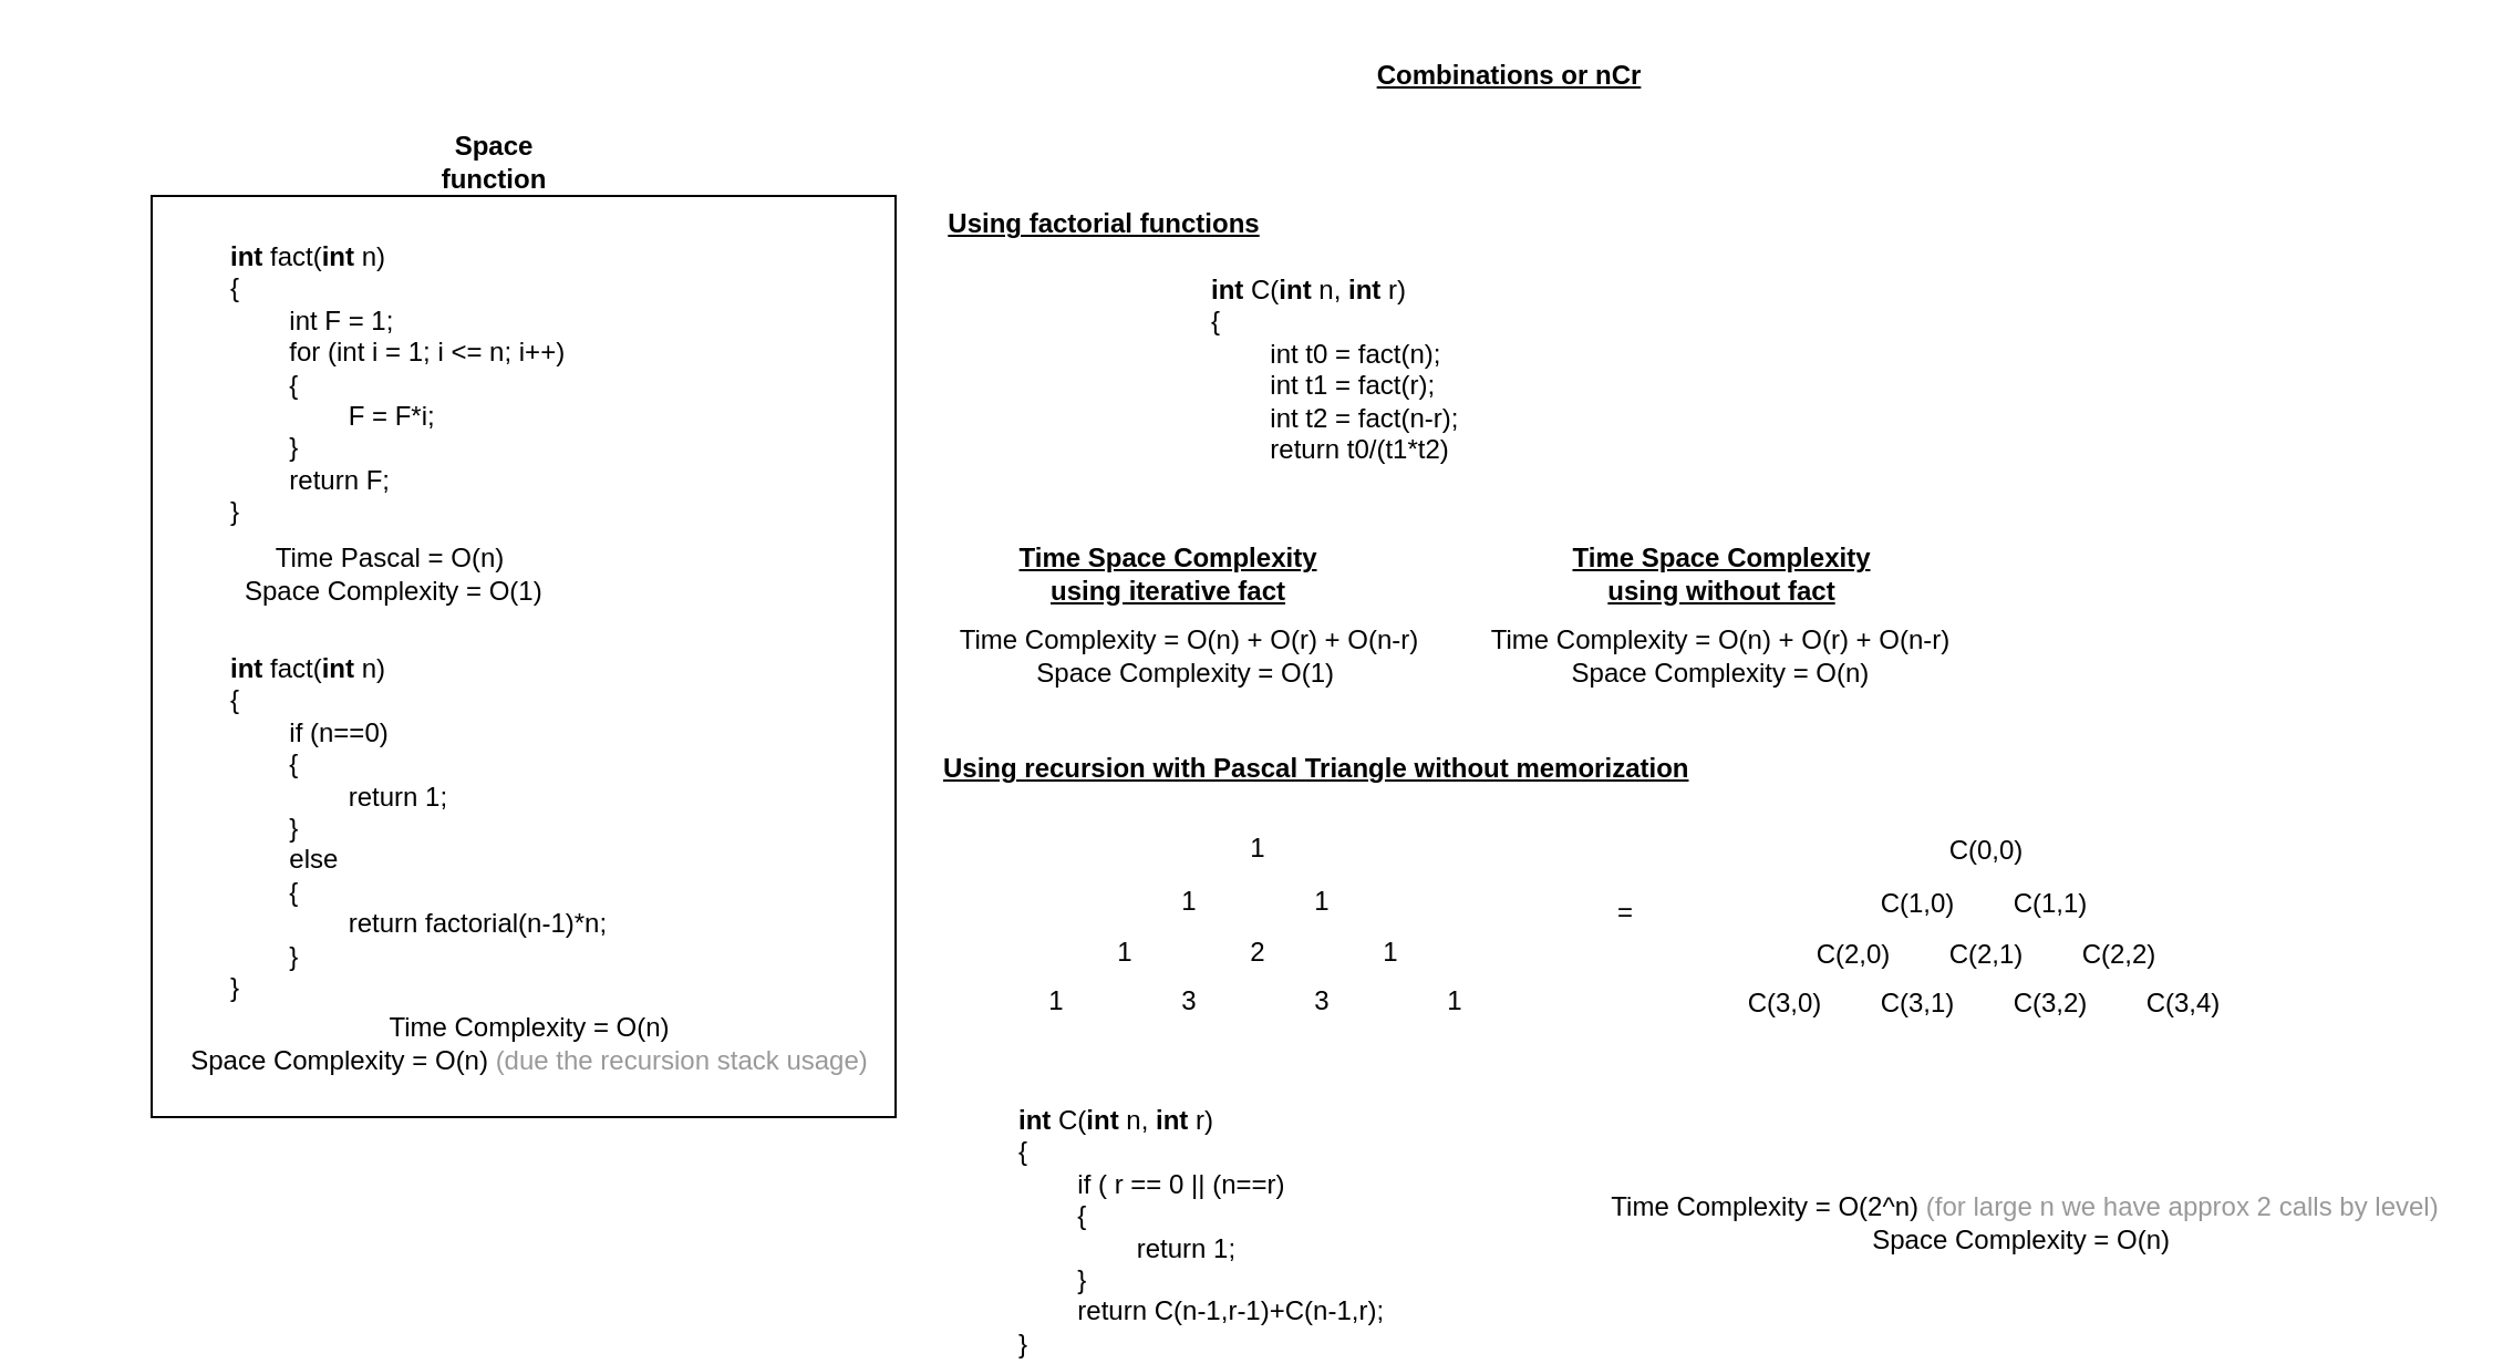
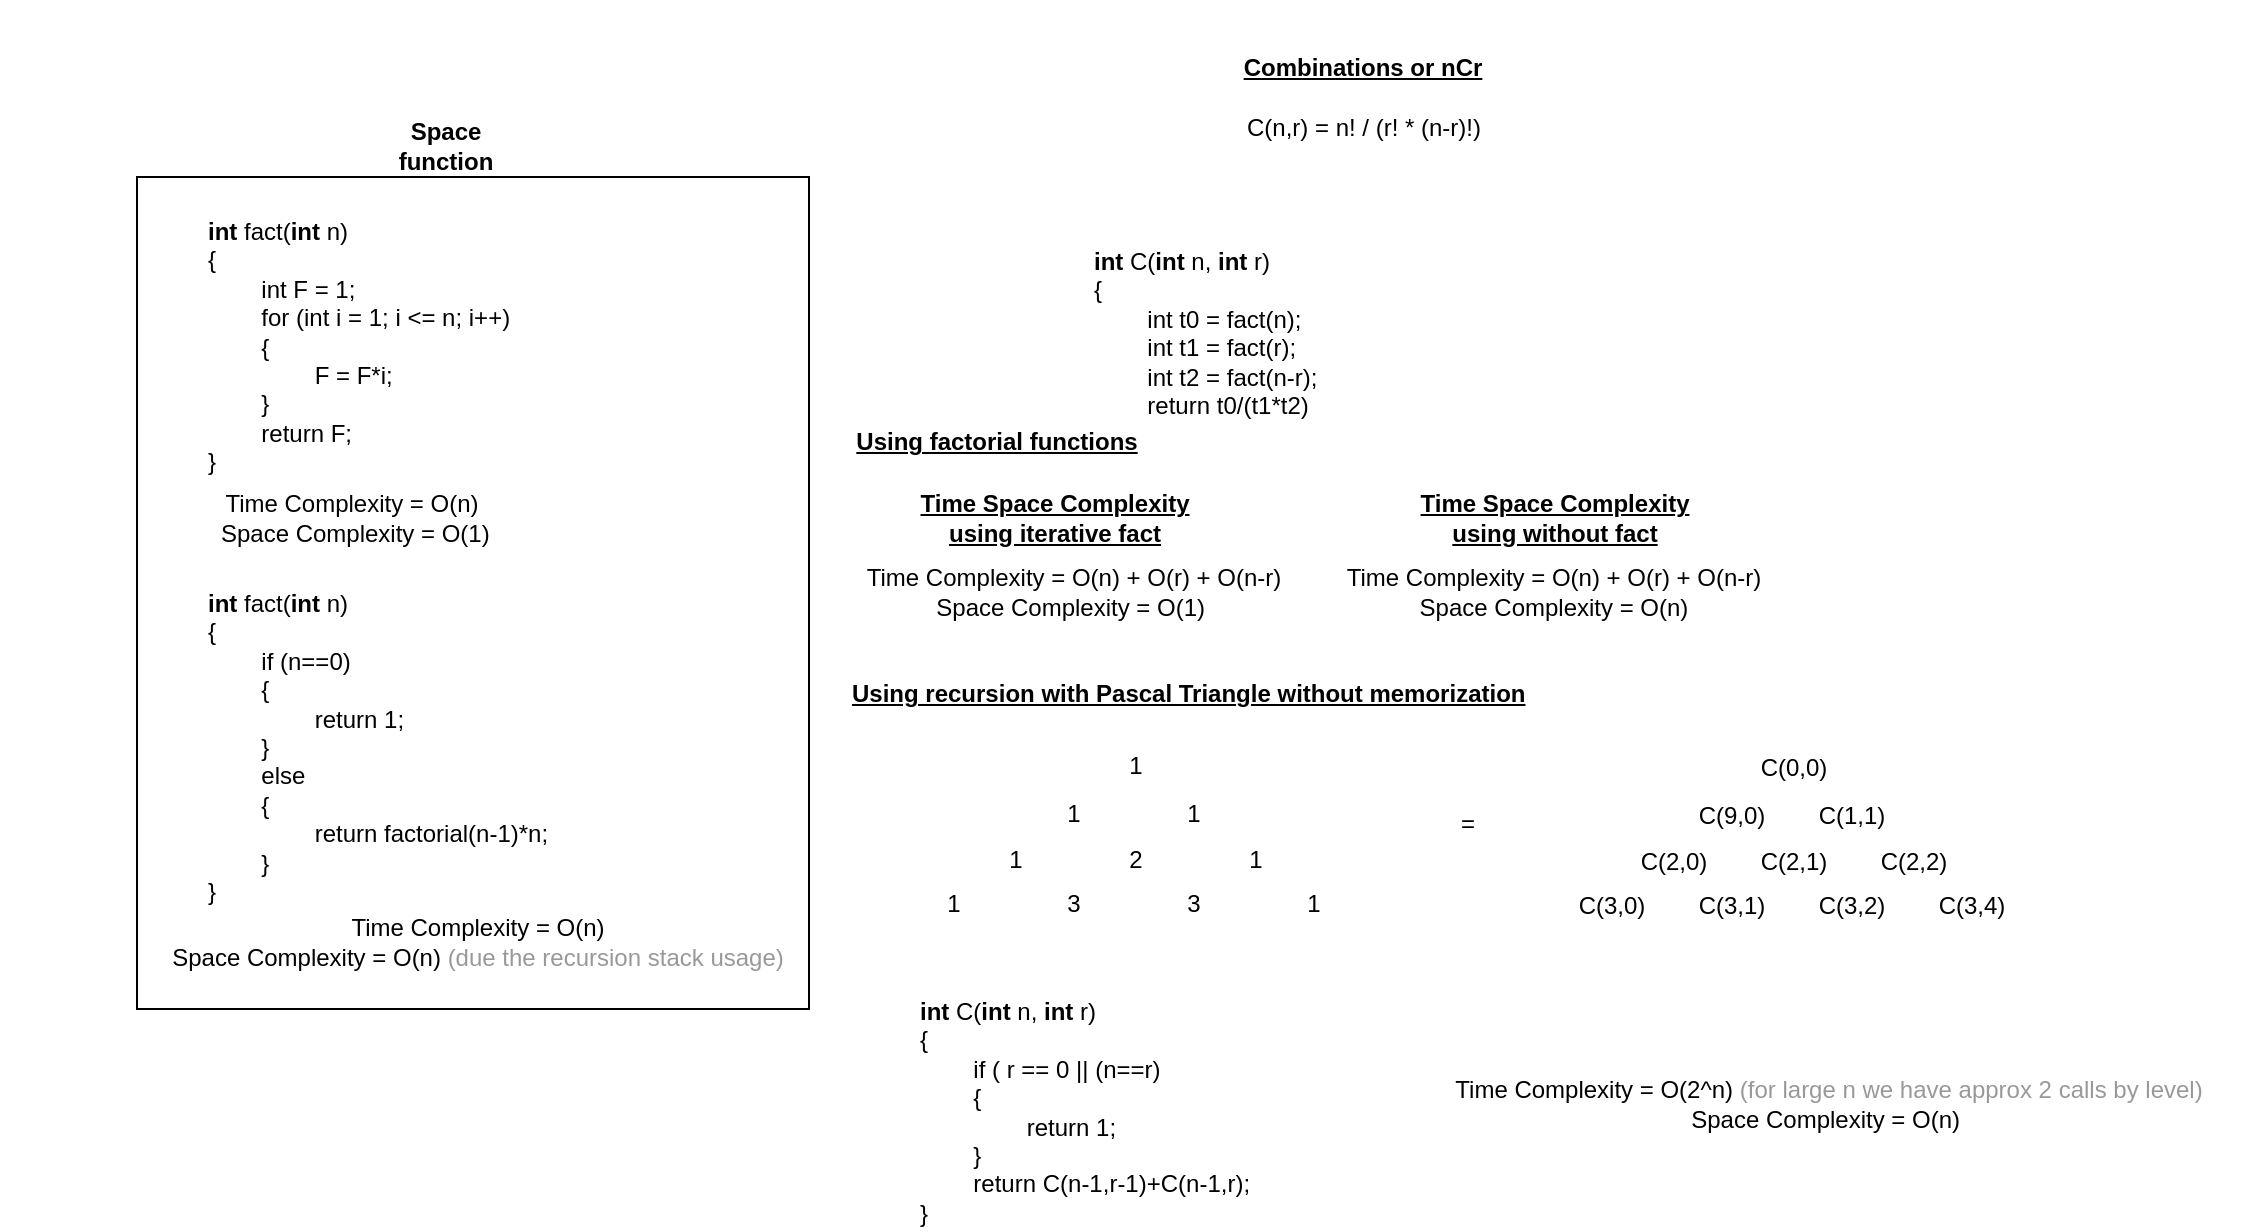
  <mxCell id="0" />
  <mxCell id="1" parent="0" />
  <mxCell id="2" value="&lt;div align=&quot;center&quot;&gt;&lt;strong&gt;&lt;u&gt;Combinations or nCr&lt;br&gt;&lt;/u&gt;&lt;/strong&gt;&lt;/div&gt;" style="text;whiteSpace=wrap;html=1;align=center;" vertex="1" parent="1"><mxGeometry x="573" y="20" width="217" height="30" as="geometry" /></mxCell>
+ <mxCell id="3" value="&lt;div align=&quot;center&quot;&gt;C(n,r) = n! / (r! * (n-r)!)&lt;br&gt;&lt;/div&gt;" style="text;whiteSpace=wrap;html=1;align=center;" vertex="1" parent="1"><mxGeometry x="544.503" y="50" width="274" height="36" as="geometry" /></mxCell>
  <mxCell id="4" value="&lt;b&gt;int &lt;/b&gt;fact(&lt;b&gt;int &lt;/b&gt;n)&lt;br&gt;&lt;div&gt;{&lt;/div&gt;&lt;div&gt;&lt;span style=&quot;white-space: pre;&quot;&gt;&lt;span style=&quot;white-space: pre;&quot;&gt;&#09;&lt;/span&gt;int F = 1;&lt;/span&gt;&lt;/div&gt;&lt;div&gt;&lt;span style=&quot;white-space: pre;&quot;&gt;&lt;span style=&quot;white-space: pre;&quot;&gt;&#09;&lt;/span&gt;for (int i = 1; i &amp;lt;= n; i++)&lt;br&gt;&lt;span style=&quot;white-space: pre;&quot;&gt;&#09;&lt;/span&gt;{&lt;/span&gt;&lt;/div&gt;&lt;div&gt;&lt;span style=&quot;white-space: pre;&quot;&gt;&lt;span style=&quot;white-space: pre;&quot;&gt;&#09;&lt;/span&gt;&lt;span style=&quot;white-space: pre;&quot;&gt;&#09;&lt;/span&gt;F = F*i;&lt;br&gt;&lt;/span&gt;&lt;/div&gt;&lt;div&gt;&lt;span style=&quot;white-space: pre;&quot;&gt;&lt;span style=&quot;white-space: pre;&quot;&gt;&#09;&lt;/span&gt;}&#09;&lt;/span&gt;&lt;/div&gt;&lt;div&gt;&lt;span style=&quot;white-space: pre;&quot;&gt;&lt;span style=&quot;white-space: pre;&quot;&gt;&#09;&lt;/span&gt;return F;&lt;br&gt;&lt;/span&gt;&lt;/div&gt;&lt;div&gt;}&lt;/div&gt;" style="text;whiteSpace=wrap;html=1;" vertex="1" parent="1"><mxGeometry x="102.003" y="102" width="274" height="36" as="geometry" /></mxCell>
- <mxCell id="5" value="Time Pascal = O(n)&lt;br&gt;&amp;nbsp; Space Complexity = O(1)&amp;nbsp;" style="text;html=1;align=center;verticalAlign=middle;whiteSpace=wrap;rounded=0;" vertex="1" parent="1"><mxGeometry x="20" y="244" width="312" height="30" as="geometry" /></mxCell>
+ <mxCell id="5" value="Time Complexity = O(n)&lt;br&gt;&amp;nbsp; Space Complexity = O(1)&amp;nbsp;" style="text;html=1;align=center;verticalAlign=middle;whiteSpace=wrap;rounded=0;" vertex="1" parent="1"><mxGeometry x="20" y="244" width="312" height="30" as="geometry" /></mxCell>
  <mxCell id="6" value="&lt;b&gt;int &lt;/b&gt;fact(&lt;b&gt;int &lt;/b&gt;n)&lt;br&gt;&lt;div&gt;{&lt;/div&gt;&lt;div&gt;&lt;span style=&quot;white-space: pre;&quot;&gt;&#09;if (n==0)&lt;/span&gt;&lt;/div&gt;&lt;div&gt;&lt;span style=&quot;white-space: pre;&quot;&gt;&lt;span style=&quot;white-space: pre;&quot;&gt;&#09;&lt;/span&gt;{&lt;/span&gt;&lt;/div&gt;&lt;div&gt;&lt;span style=&quot;white-space: pre;&quot;&gt;&lt;span style=&quot;white-space: pre;&quot;&gt;&#09;&lt;/span&gt;&lt;span style=&quot;white-space: pre;&quot;&gt;&#09;&lt;/span&gt;return 1;&lt;br&gt;&lt;/span&gt;&lt;/div&gt;&lt;div&gt;&lt;span style=&quot;white-space: pre;&quot;&gt;&lt;span style=&quot;white-space: pre;&quot;&gt;&#09;&lt;/span&gt;}&lt;/span&gt;&lt;br&gt;&lt;span style=&quot;white-space: pre;&quot;&gt;&#09;&lt;/span&gt;else&lt;/div&gt;&lt;div&gt;&lt;span style=&quot;white-space: pre;&quot;&gt;&#09;&lt;/span&gt;{&lt;/div&gt;&lt;div&gt;&lt;span style=&quot;white-space: pre;&quot;&gt;&#09;&lt;/span&gt;&lt;span style=&quot;white-space: pre;&quot;&gt;&#09;&lt;/span&gt;return factorial(n-1)*n;&lt;br&gt;&lt;/div&gt;&lt;div&gt;&lt;span style=&quot;white-space: pre;&quot;&gt;&#09;&lt;/span&gt;}&lt;br&gt;&lt;/div&gt;}" style="text;whiteSpace=wrap;html=1;" vertex="1" parent="1"><mxGeometry x="102.003" y="288" width="274" height="36" as="geometry" /></mxCell>
  <mxCell id="7" value="Time Complexity = O(n)&lt;br&gt;Space Complexity = O(n) &lt;font color=&quot;#999999&quot;&gt;(due the recursion stack usage)&lt;/font&gt;" style="text;html=1;align=center;verticalAlign=middle;whiteSpace=wrap;rounded=0;" vertex="1" parent="1"><mxGeometry x="83" y="456" width="312" height="30" as="geometry" /></mxCell>
  <mxCell id="8" value="" style="rounded=0;whiteSpace=wrap;html=1;fillColor=none;" vertex="1" parent="1"><mxGeometry x="68" y="88" width="336" height="416" as="geometry" /></mxCell>
  <mxCell id="9" value="Space function" style="text;html=1;align=center;verticalAlign=middle;whiteSpace=wrap;rounded=0;fontStyle=1" vertex="1" parent="1"><mxGeometry x="193" y="58" width="60" height="30" as="geometry" /></mxCell>
- <mxCell id="10" value="&lt;b&gt;&lt;u&gt;Using factorial functions&lt;/u&gt;&lt;/b&gt;" style="text;html=1;align=center;verticalAlign=middle;whiteSpace=wrap;rounded=0;" vertex="1" parent="1"><mxGeometry x="424" y="86" width="149" height="30" as="geometry" /></mxCell>
+ <mxCell id="10" value="&lt;b&gt;&lt;u&gt;Using factorial functions&lt;/u&gt;&lt;/b&gt;" style="text;html=1;align=center;verticalAlign=middle;whiteSpace=wrap;rounded=0;" vertex="1" parent="1"><mxGeometry x="424" y="206" width="149" height="30" as="geometry" /></mxCell>
  <mxCell id="11" value="&lt;b&gt;int &lt;/b&gt;C(&lt;b&gt;int &lt;/b&gt;n, &lt;b&gt;int &lt;/b&gt;r)&lt;br&gt;&lt;div&gt;{&lt;/div&gt;&lt;div&gt;&lt;span style=&quot;white-space: pre;&quot;&gt;&#09;&lt;/span&gt;int t0 = fact(n);&lt;/div&gt;&lt;div&gt;&lt;span style=&quot;white-space: pre;&quot;&gt;&#09;&lt;/span&gt;int t1 = fact(r);&lt;/div&gt;&lt;div&gt;&lt;span style=&quot;white-space: pre;&quot;&gt;&#09;&lt;/span&gt;int t2 = fact(n-r);&lt;br&gt;&lt;/div&gt;&lt;div&gt;&lt;span style=&quot;white-space: pre;&quot;&gt;&#09;&lt;/span&gt;return t0/(t1*t2)&lt;/div&gt;" style="text;whiteSpace=wrap;html=1;" vertex="1" parent="1"><mxGeometry x="544.503" y="117" width="274" height="36" as="geometry" /></mxCell>
  <mxCell id="12" value="Time Complexity = O(n) + O(r) + O(n-r)&lt;br&gt;Space Complexity = O(1)&amp;nbsp;" style="text;html=1;align=center;verticalAlign=middle;whiteSpace=wrap;rounded=0;" vertex="1" parent="1"><mxGeometry x="381" y="281" width="312" height="30" as="geometry" /></mxCell>
  <mxCell id="13" value="&lt;b&gt;&lt;u&gt;Time Space Complexity using iterative fact&lt;br&gt;&lt;/u&gt;&lt;/b&gt;" style="text;html=1;align=center;verticalAlign=middle;whiteSpace=wrap;rounded=0;" vertex="1" parent="1"><mxGeometry x="452.5" y="244" width="149" height="30" as="geometry" /></mxCell>
  <mxCell id="14" value="Time Complexity = O(n) + O(r) + O(n-r)&lt;br&gt;Space Complexity = O(n) " style="text;html=1;align=center;verticalAlign=middle;whiteSpace=wrap;rounded=0;" vertex="1" parent="1"><mxGeometry x="621" y="281" width="312" height="30" as="geometry" /></mxCell>
  <mxCell id="15" value="&lt;b&gt;&lt;u&gt;Time Space Complexity using without fact&lt;br&gt;&lt;/u&gt;&lt;/b&gt;" style="text;html=1;align=center;verticalAlign=middle;whiteSpace=wrap;rounded=0;" vertex="1" parent="1"><mxGeometry x="702.5" y="244" width="149" height="30" as="geometry" /></mxCell>
  <mxCell id="16" value="&lt;b&gt;&lt;u&gt;Using recursion with Pascal Triangle without memorization&lt;br&gt;&lt;/u&gt;&lt;/b&gt;" style="text;whiteSpace=wrap;html=1;" vertex="1" parent="1"><mxGeometry x="424" y="333" width="342" height="36" as="geometry" /></mxCell>
  <mxCell id="17" value="" style="group" vertex="1" connectable="0" parent="1"><mxGeometry x="447" y="368" width="240" height="99" as="geometry" /></mxCell>
  <mxCell id="18" value="1" style="text;html=1;align=center;verticalAlign=middle;whiteSpace=wrap;rounded=0;" vertex="1" parent="17"><mxGeometry x="90.5" width="60" height="30" as="geometry" /></mxCell>
  <mxCell id="19" value="1" style="text;html=1;align=center;verticalAlign=middle;whiteSpace=wrap;rounded=0;" vertex="1" parent="17"><mxGeometry x="60" y="24" width="60" height="30" as="geometry" /></mxCell>
  <mxCell id="20" value="1" style="text;html=1;align=center;verticalAlign=middle;whiteSpace=wrap;rounded=0;" vertex="1" parent="17"><mxGeometry x="120" y="24" width="60" height="30" as="geometry" /></mxCell>
  <mxCell id="21" value="1" style="text;html=1;align=center;verticalAlign=middle;whiteSpace=wrap;rounded=0;" vertex="1" parent="17"><mxGeometry x="30.5" y="47" width="60" height="30" as="geometry" /></mxCell>
  <mxCell id="22" value="1" style="text;html=1;align=center;verticalAlign=middle;whiteSpace=wrap;rounded=0;" vertex="1" parent="17"><mxGeometry x="150.5" y="47" width="60" height="30" as="geometry" /></mxCell>
  <mxCell id="23" value="2" style="text;html=1;align=center;verticalAlign=middle;whiteSpace=wrap;rounded=0;" vertex="1" parent="17"><mxGeometry x="90.5" y="47" width="60" height="30" as="geometry" /></mxCell>
  <mxCell id="24" value="1" style="text;html=1;align=center;verticalAlign=middle;whiteSpace=wrap;rounded=0;" vertex="1" parent="17"><mxGeometry y="69" width="60" height="30" as="geometry" /></mxCell>
  <mxCell id="25" value="1" style="text;html=1;align=center;verticalAlign=middle;whiteSpace=wrap;rounded=0;" vertex="1" parent="17"><mxGeometry x="180" y="69" width="60" height="30" as="geometry" /></mxCell>
  <mxCell id="26" value="3" style="text;html=1;align=center;verticalAlign=middle;whiteSpace=wrap;rounded=0;" vertex="1" parent="17"><mxGeometry x="60" y="69" width="60" height="30" as="geometry" /></mxCell>
  <mxCell id="27" value="3" style="text;html=1;align=center;verticalAlign=middle;whiteSpace=wrap;rounded=0;" vertex="1" parent="17"><mxGeometry x="120" y="69" width="60" height="30" as="geometry" /></mxCell>
  <mxCell id="28" value="=" style="text;html=1;align=center;verticalAlign=middle;whiteSpace=wrap;rounded=0;" vertex="1" parent="1"><mxGeometry x="704" y="397" width="60" height="30" as="geometry" /></mxCell>
  <mxCell id="29" value="" style="group" vertex="1" connectable="0" parent="1"><mxGeometry x="776" y="369" width="240" height="99" as="geometry" /></mxCell>
  <mxCell id="30" value="C(0,0)" style="text;html=1;align=center;verticalAlign=middle;whiteSpace=wrap;rounded=0;" vertex="1" parent="29"><mxGeometry x="90.5" width="60" height="30" as="geometry" /></mxCell>
- <mxCell id="31" value="C(1,0)" style="text;html=1;align=center;verticalAlign=middle;whiteSpace=wrap;rounded=0;" vertex="1" parent="29"><mxGeometry x="60" y="24" width="60" height="30" as="geometry" /></mxCell>
+ <mxCell id="31" value="C(9,0)" style="text;html=1;align=center;verticalAlign=middle;whiteSpace=wrap;rounded=0;" vertex="1" parent="29"><mxGeometry x="60" y="24" width="60" height="30" as="geometry" /></mxCell>
  <mxCell id="32" value="C(1,1)" style="text;html=1;align=center;verticalAlign=middle;whiteSpace=wrap;rounded=0;" vertex="1" parent="29"><mxGeometry x="120" y="24" width="60" height="30" as="geometry" /></mxCell>
  <mxCell id="33" value="C(2,0)" style="text;html=1;align=center;verticalAlign=middle;whiteSpace=wrap;rounded=0;" vertex="1" parent="29"><mxGeometry x="30.5" y="47" width="60" height="30" as="geometry" /></mxCell>
  <mxCell id="34" value="C(2,2)" style="text;html=1;align=center;verticalAlign=middle;whiteSpace=wrap;rounded=0;" vertex="1" parent="29"><mxGeometry x="150.5" y="47" width="60" height="30" as="geometry" /></mxCell>
  <mxCell id="35" value="C(2,1)" style="text;html=1;align=center;verticalAlign=middle;whiteSpace=wrap;rounded=0;" vertex="1" parent="29"><mxGeometry x="90.5" y="47" width="60" height="30" as="geometry" /></mxCell>
  <mxCell id="36" value="C(3,0)" style="text;html=1;align=center;verticalAlign=middle;whiteSpace=wrap;rounded=0;" vertex="1" parent="29"><mxGeometry y="69" width="60" height="30" as="geometry" /></mxCell>
  <mxCell id="37" value="C(3,4)" style="text;html=1;align=center;verticalAlign=middle;whiteSpace=wrap;rounded=0;" vertex="1" parent="29"><mxGeometry x="180" y="69" width="60" height="30" as="geometry" /></mxCell>
  <mxCell id="38" value="C(3,1)" style="text;html=1;align=center;verticalAlign=middle;whiteSpace=wrap;rounded=0;" vertex="1" parent="29"><mxGeometry x="60" y="69" width="60" height="30" as="geometry" /></mxCell>
  <mxCell id="39" value="C(3,2)" style="text;html=1;align=center;verticalAlign=middle;whiteSpace=wrap;rounded=0;" vertex="1" parent="29"><mxGeometry x="120" y="69" width="60" height="30" as="geometry" /></mxCell>
  <mxCell id="40" value="&lt;b&gt;int &lt;/b&gt;C(&lt;b&gt;int &lt;/b&gt;n, &lt;b&gt;int &lt;/b&gt;r)&lt;br&gt;&lt;div&gt;{&lt;/div&gt;&lt;div&gt;&lt;span style=&quot;white-space: pre;&quot;&gt;&#09;if ( r == 0 || (n==r)&lt;/span&gt;&lt;/div&gt;&lt;div&gt;&lt;span style=&quot;white-space: pre;&quot;&gt;&lt;span style=&quot;white-space: pre;&quot;&gt;&#09;&lt;/span&gt;{&lt;/span&gt;&lt;/div&gt;&lt;div&gt;&lt;span style=&quot;white-space: pre;&quot;&gt;&lt;span style=&quot;white-space: pre;&quot;&gt;&#09;&lt;/span&gt;&lt;span style=&quot;white-space: pre;&quot;&gt;&#09;&lt;/span&gt;return 1;&lt;br&gt;&lt;/span&gt;&lt;/div&gt;&lt;div&gt;&lt;span style=&quot;white-space: pre;&quot;&gt;&lt;span style=&quot;white-space: pre;&quot;&gt;&#09;&lt;/span&gt;}&lt;/span&gt;&lt;/div&gt;&lt;div&gt;&lt;span style=&quot;white-space: pre;&quot;&gt;&#09;&lt;/span&gt;return C(n-1,r-1)+C(n-1,r);&lt;br&gt;&lt;/div&gt;}" style="text;whiteSpace=wrap;html=1;" vertex="1" parent="1"><mxGeometry x="458.003" y="492" width="274" height="36" as="geometry" /></mxCell>
  <mxCell id="41" value="Time Complexity = O(2&lt;span&gt;^&lt;/span&gt;n) &lt;font color=&quot;#999999&quot;&gt;(for large n we have approx 2 calls by level)&lt;/font&gt;&lt;br&gt;Space Complexity = O(n)&amp;nbsp;" style="text;html=1;align=center;verticalAlign=middle;whiteSpace=wrap;rounded=0;" vertex="1" parent="1"><mxGeometry x="725" y="537" width="379" height="30" as="geometry" /></mxCell>
